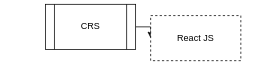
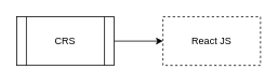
  <mxCell id="0" />
  <mxCell id="1" parent="0" />
  <mxCell id="2" style="edgeStyle=orthogonalEdgeStyle;rounded=0;orthogonalLoop=1;jettySize=auto;html=1;entryX=0;entryY=0.5;entryDx=0;entryDy=0;" edge="1" parent="1" source="3" target="4"><mxGeometry relative="1" as="geometry" /></mxCell>
- <mxCell id="3" value="CRS" style="shape=process;whiteSpace=wrap;html=1;backgroundOutline=1;" vertex="1" parent="1"><mxGeometry x="60" y="5" width="120" height="60" as="geometry" /></mxCell>
+ <mxCell id="3" value="CRS" style="shape=process;whiteSpace=wrap;html=1;backgroundOutline=1;" vertex="1" parent="1"><mxGeometry x="20" y="20" width="120" height="60" as="geometry" /></mxCell>
  <mxCell id="4" value="React JS" style="rounded=0;whiteSpace=wrap;html=1;dashed=1;" vertex="1" parent="1"><mxGeometry x="200" y="20" width="120" height="60" as="geometry" /></mxCell>
